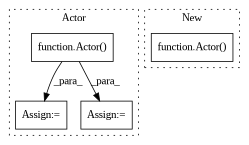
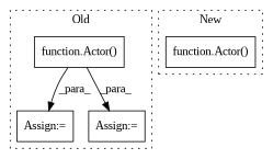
  digraph {
    fontname="Liberation Serif"
    node [a=75 l="6,1" shape=box fontname="Liberation Serif"]
    edge [fontname="Liberation Serif"]
    n1 [label="function.Actor()" s="11142,11174"]
    n2 [a=68 l=3 label="Assign:=" s=11473]
    n3 [a=68 l=3 label="Assign:=" s=12909]
    n4 [label="function.Actor()" s="14941,14985"]
    subgraph cluster_1 {
-     label=Actor
+     label=Old
      style=dotted
      n1
      n2
      n3
    }
    subgraph cluster_2 {
      label=New
      style=dotted
      n4
    }
    n1 -> n2 [label=_para_]
    n1 -> n3 [label=_para_]
  }
